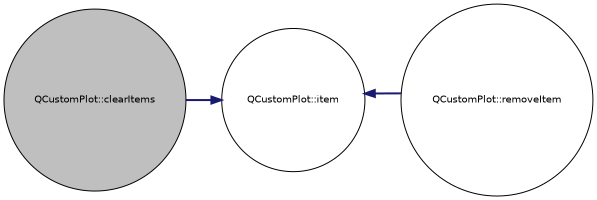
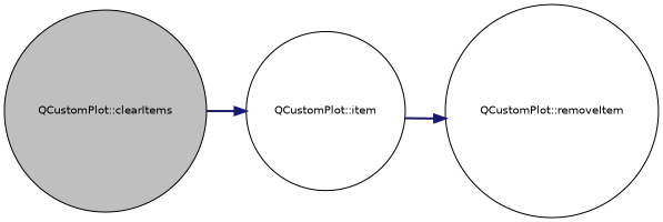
  digraph {
    rankdir=LR
    node [color=black fillcolor=white fontname=Helvetica fontsize=10 shape=circle style=filled]
    edge [color=midnightblue fontname=Helvetica fontsize=10 labelfontname=Helvetica labelfontsize=10 style=bold]
    n1 [fillcolor=grey75 fontcolor=black height=0.2 label="QCustomPlot::clearItems" width=0.4]
    n2 [height=0.2 label="QCustomPlot::item" width=0.4]
    n3 [height=0.2 label="QCustomPlot::removeItem" width=0.4]
    n1 -> n2
-   n3 -> n2
+   n2 -> n3
  }
